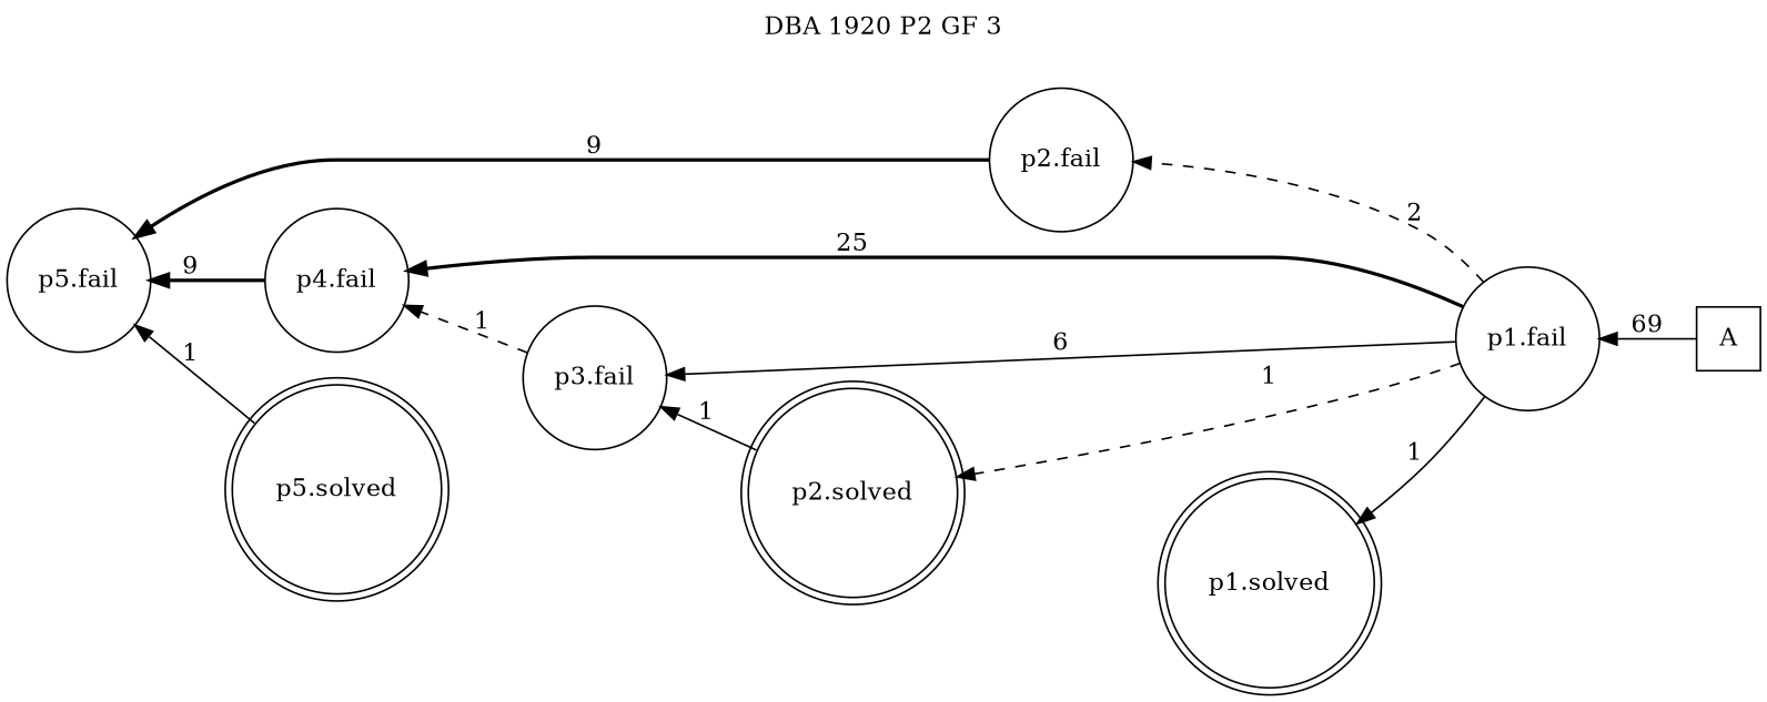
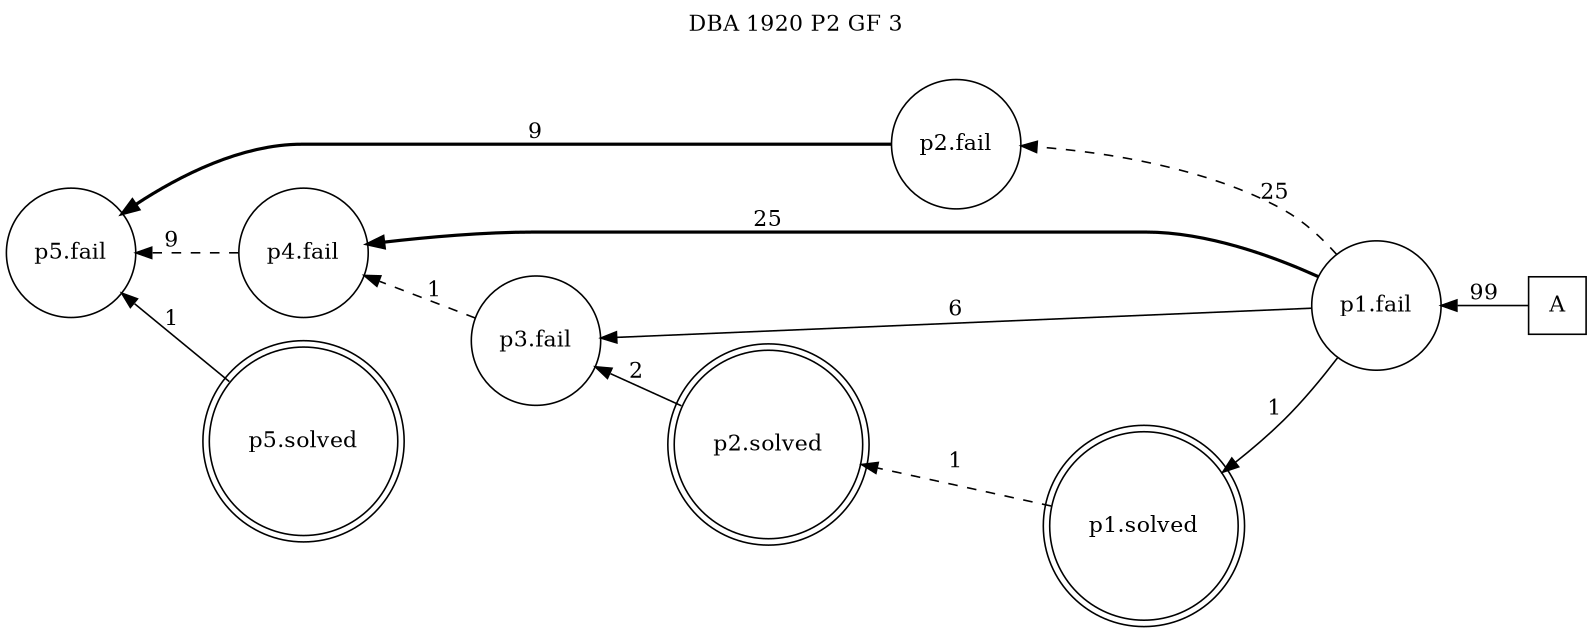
  digraph {
    label=" DBA 1920 P2 GF 3 "
    labelloc=tl
    rankdir=RL
    node [shape=circle]
    edge [style=solid]
    n1 [label=A shape=square]
    n2 [label="p1.fail"]
    n3 [label="p4.fail"]
    n4 [label="p2.fail"]
    n5 [label="p3.fail"]
    n6 [label="p1.solved" shape=doublecircle]
    n7 [label="p5.fail"]
    n8 [label="p2.solved" shape=doublecircle]
    n9 [label="p5.solved" shape=doublecircle]
-   n1 -> n2 [label=69]
+   n1 -> n2 [label=99]
    n2 -> n3 [label=25 style=bold]
-   n2 -> n4 [label=2 style=dashed]
+   n2 -> n4 [label=25 style=dashed]
    n2 -> n5 [label=6]
    n2 -> n6 [label=1]
-   n3 -> n7 [label=9 style=bold]
+   n3 -> n7 [label=9 style=dashed]
    n4 -> n7 [label=9 style=bold]
    n5 -> n3 [label=1 style=dashed]
-   n2 -> n8 [label=1 style=dashed]
-   n8 -> n5 [label=1]
+   n6 -> n8 [label=1 style=dashed]
+   n8 -> n5 [label=2]
    n9 -> n7 [label=1]
  }
